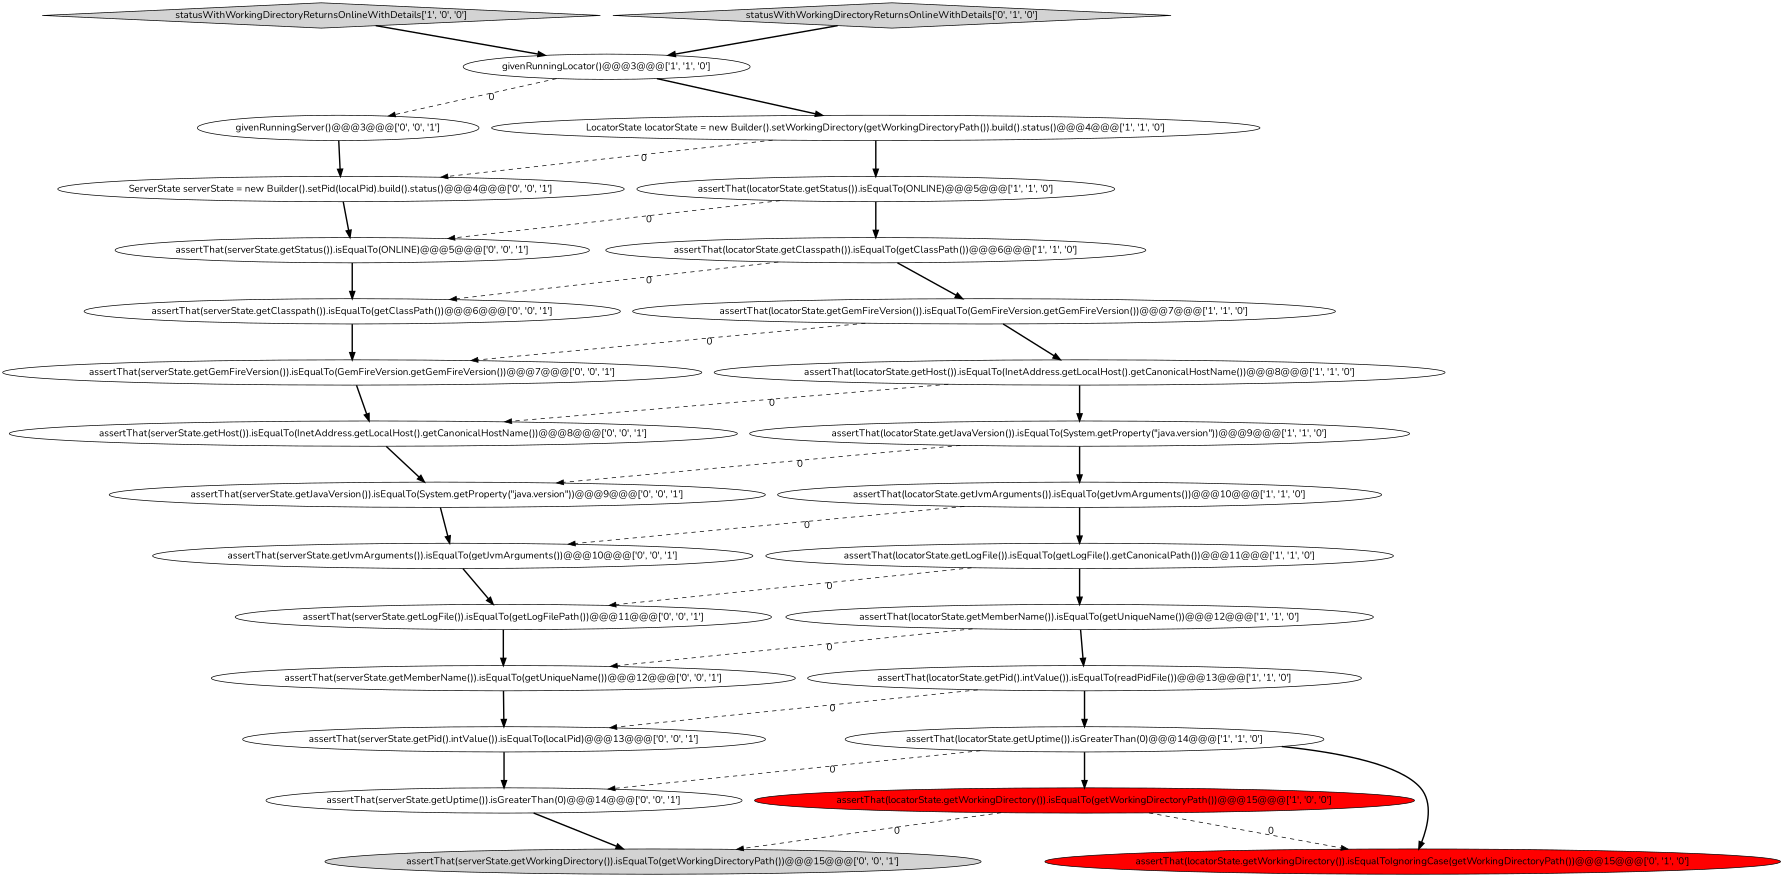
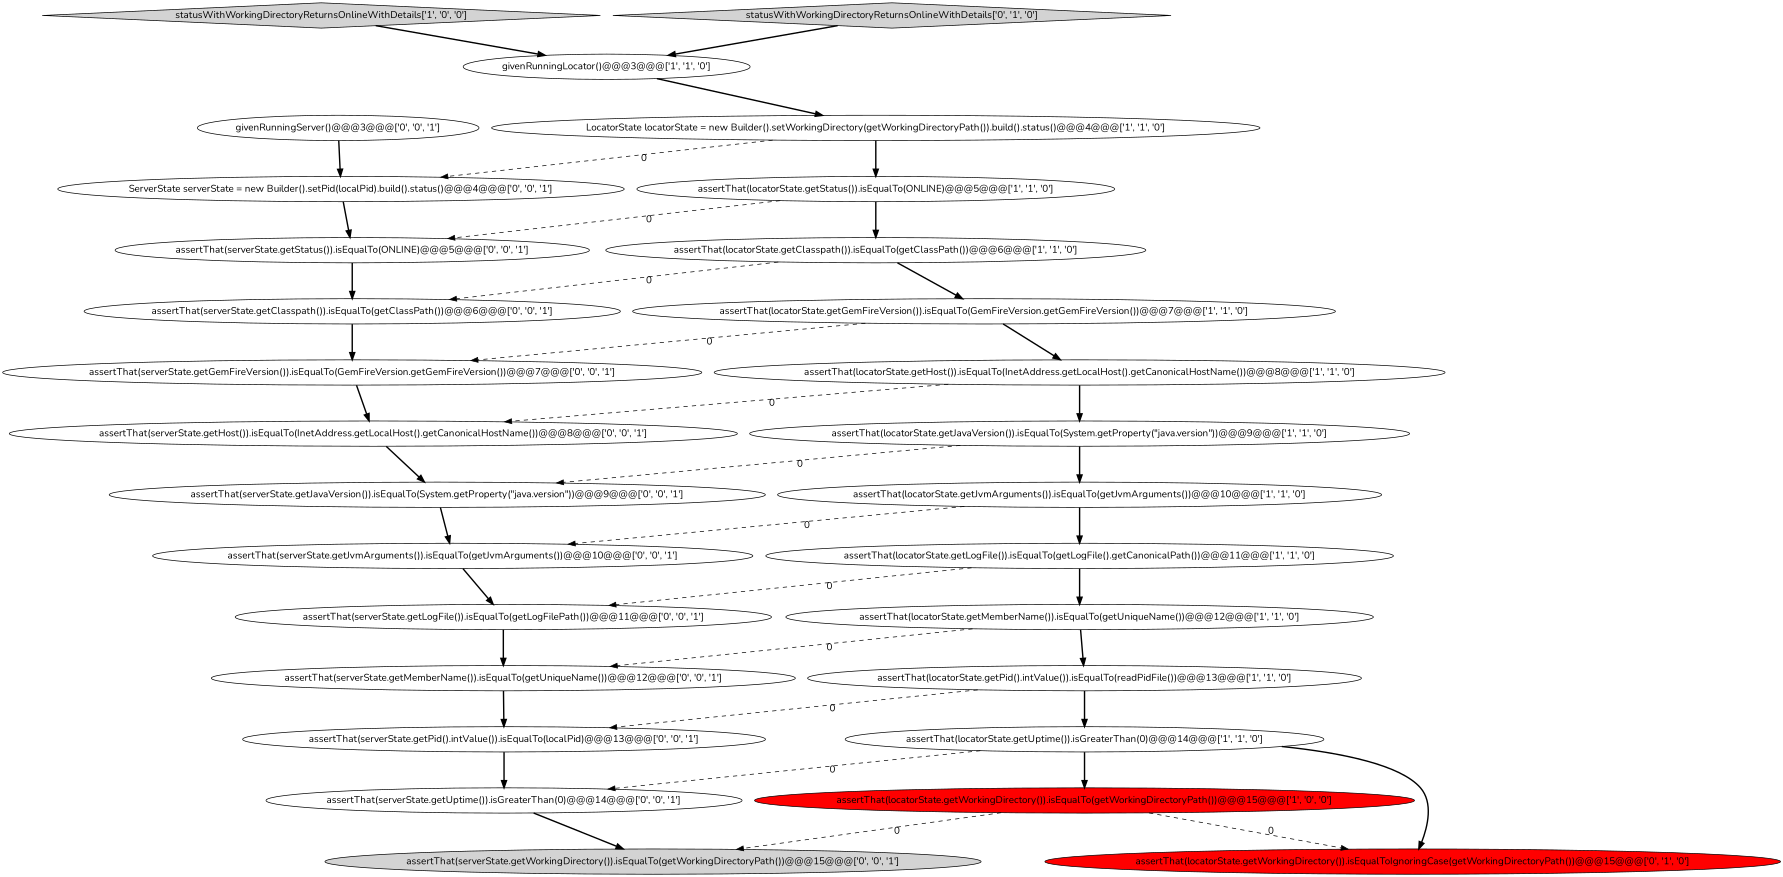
  digraph {
    fontname=Nunito
    node [fillcolor=white fontname=Nunito shape=ellipse style=filled]
    edge [fontname=Nunito style=bold]
    n1 [label="assertThat(serverState.getClasspath()).isEqualTo(getClassPath())@@@6@@@['0', '0', '1']"]
    n2 [label="assertThat(serverState.getGemFireVersion()).isEqualTo(GemFireVersion.getGemFireVersion())@@@7@@@['0', '0', '1']"]
    n3 [label="assertThat(serverState.getHost()).isEqualTo(InetAddress.getLocalHost().getCanonicalHostName())@@@8@@@['0', '0', '1']"]
    n4 [fillcolor=lightgray label="assertThat(serverState.getWorkingDirectory()).isEqualTo(getWorkingDirectoryPath())@@@15@@@['0', '0', '1']"]
    n5 [label="assertThat(locatorState.getJvmArguments()).isEqualTo(getJvmArguments())@@@10@@@['1', '1', '0']"]
    n6 [label="assertThat(locatorState.getLogFile()).isEqualTo(getLogFile().getCanonicalPath())@@@11@@@['1', '1', '0']"]
    n7 [label="assertThat(serverState.getJvmArguments()).isEqualTo(getJvmArguments())@@@10@@@['0', '0', '1']"]
    n8 [label="assertThat(locatorState.getMemberName()).isEqualTo(getUniqueName())@@@12@@@['1', '1', '0']"]
    n9 [label="assertThat(serverState.getLogFile()).isEqualTo(getLogFilePath())@@@11@@@['0', '0', '1']"]
    n10 [label="assertThat(serverState.getUptime()).isGreaterThan(0)@@@14@@@['0', '0', '1']"]
    n11 [label="assertThat(serverState.getStatus()).isEqualTo(ONLINE)@@@5@@@['0', '0', '1']"]
    n12 [label="assertThat(serverState.getMemberName()).isEqualTo(getUniqueName())@@@12@@@['0', '0', '1']"]
    n13 [label="assertThat(serverState.getPid().intValue()).isEqualTo(localPid)@@@13@@@['0', '0', '1']"]
    n14 [label="givenRunningServer()@@@3@@@['0', '0', '1']"]
    n15 [label="ServerState serverState = new Builder().setPid(localPid).build().status()@@@4@@@['0', '0', '1']"]
    n16 [label="assertThat(serverState.getJavaVersion()).isEqualTo(System.getProperty(\"java.version\"))@@@9@@@['0', '0', '1']"]
    n17 [label="assertThat(locatorState.getPid().intValue()).isEqualTo(readPidFile())@@@13@@@['1', '1', '0']"]
    n18 [label="assertThat(locatorState.getUptime()).isGreaterThan(0)@@@14@@@['1', '1', '0']"]
    n19 [fillcolor=red label="assertThat(locatorState.getWorkingDirectory()).isEqualToIgnoringCase(getWorkingDirectoryPath())@@@15@@@['0', '1', '0']"]
    n20 [fillcolor=red label="assertThat(locatorState.getWorkingDirectory()).isEqualTo(getWorkingDirectoryPath())@@@15@@@['1', '0', '0']"]
    n21 [label="LocatorState locatorState = new Builder().setWorkingDirectory(getWorkingDirectoryPath()).build().status()@@@4@@@['1', '1', '0']"]
    n22 [label="assertThat(locatorState.getStatus()).isEqualTo(ONLINE)@@@5@@@['1', '1', '0']"]
    n23 [label="assertThat(locatorState.getClasspath()).isEqualTo(getClassPath())@@@6@@@['1', '1', '0']"]
    n24 [fillcolor=lightgray label="statusWithWorkingDirectoryReturnsOnlineWithDetails['1', '0', '0']" shape=diamond]
    n25 [label="givenRunningLocator()@@@3@@@['1', '1', '0']"]
    n26 [label="assertThat(locatorState.getGemFireVersion()).isEqualTo(GemFireVersion.getGemFireVersion())@@@7@@@['1', '1', '0']"]
    n27 [label="assertThat(locatorState.getHost()).isEqualTo(InetAddress.getLocalHost().getCanonicalHostName())@@@8@@@['1', '1', '0']"]
    n28 [label="assertThat(locatorState.getJavaVersion()).isEqualTo(System.getProperty(\"java.version\"))@@@9@@@['1', '1', '0']"]
    n29 [fillcolor=lightgray label="statusWithWorkingDirectoryReturnsOnlineWithDetails['0', '1', '0']" shape=diamond]
    n1 -> n2
    n2 -> n3
    n3 -> n16
    n5 -> n6
    n5 -> n7 [label=0 style=dashed]
    n6 -> n8
    n6 -> n9 [label=0 style=dashed]
    n7 -> n9
    n8 -> n12 [label=0 style=dashed]
    n8 -> n17
    n9 -> n12
    n10 -> n4
    n11 -> n1
    n12 -> n13
    n13 -> n10
    n14 -> n15
    n15 -> n11
    n16 -> n7
    n17 -> n13 [label=0 style=dashed]
    n17 -> n18
    n18 -> n10 [label=0 style=dashed]
    n18 -> n19
    n18 -> n20
    n20 -> n4 [label=0 style=dashed]
    n20 -> n19 [label=0 style=dashed]
    n21 -> n15 [label=0 style=dashed]
    n21 -> n22
    n22 -> n11 [label=0 style=dashed]
    n22 -> n23
    n23 -> n1 [label=0 style=dashed]
    n23 -> n26
    n24 -> n25
-   n25 -> n14 [label=0 style=dashed]
    n25 -> n21
    n26 -> n2 [label=0 style=dashed]
    n26 -> n27
    n27 -> n3 [label=0 style=dashed]
    n27 -> n28
    n28 -> n5
    n28 -> n16 [label=0 style=dashed]
    n29 -> n25
  }
